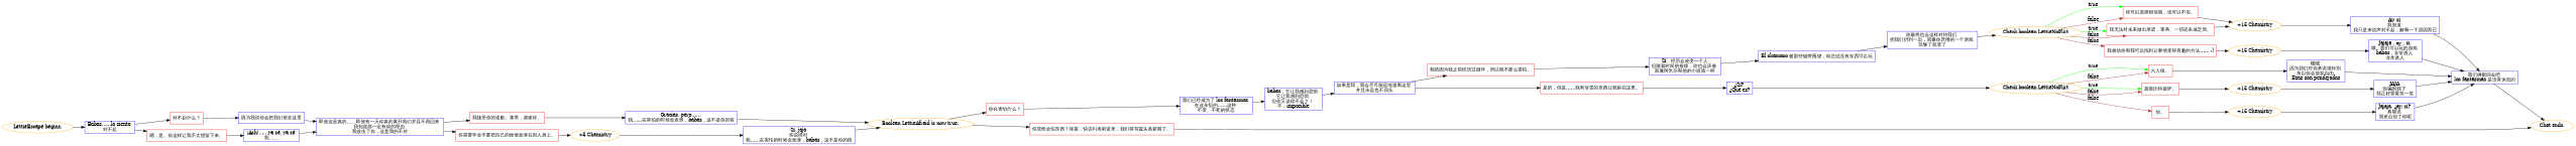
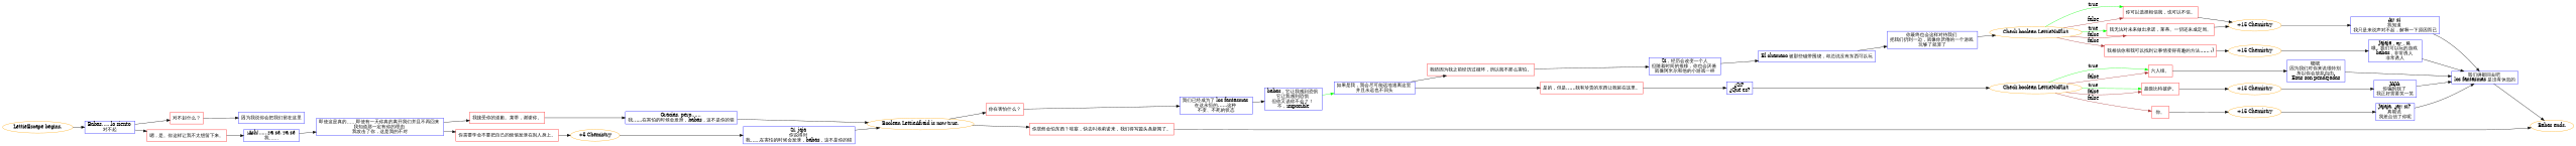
  digraph {
    rankdir=LR
    node [color=blue shape=box]
    "LettieEscape begins." [color=orange shape=""]
    n2 [label="Babas……lo siento \n对不起"]
    n3 [color=red label="对不起什么？"]
    n4 [color=red label="嗯，是。你这样让我不太想留下来。"]
    n5 [label="因为我说你会把我们留在这里"]
    n6 [label="¡Ash!……ya sé, ya sé \n我……"]
    n7 [label="即使这是真的……即使有一天你真的离开我们并且不再回来 \n我知道那一定有你的理由 \n我攻击了你，这是我的不对"]
    n8 [color=red label="我接受你的道歉。莱蒂，谢谢你。"]
    n9 [color=red label="你需要学会不要把自己的烦恼发泄在别人身上。"]
    n10 [label="Gracias, pero…… \n我……在害怕的时候会发泄，babas，这不是你的错"]
    n11 [color=orange label="+5 Chemistry" shape=""]
    n12 [color=orange label="Boolean LettieAfraid is now true." shape=""]
    n13 [label="Sí, jaja \n你说得对 \n我……在害怕的时候会发泄，babas，这不是你的错"]
    n14 [color=red label="你在害怕什么？"]
    n15 [color=red label="你居然会怕东西？哇塞，快去叫埃莉诺来，我们得写篇头条新闻了。"]
    n16 [label="我们已经成为了 los fantasmas \n在这永恒的……这种 \n不变、不死的状态"]
-   "Chat ends." [color=orange shape=""]
+   "Chat ends." [color=orange label="Babas ends." shape=""]
    n18 [label="babas，它让我感到恐惧 \n它让我感到恐惧 \n但你又说你不会？！ \n不，imposible"]
    n19 [label="如果是我，我会尽可能远地逃离这里 \n并且永远也不回头"]
    n20 [color=red label="我猜因为我之前经历过循环，所以我不那么害怕。"]
    n21 [color=red label="是的，但是……我有珍贵的东西让我留在这里。"]
    n22 [label="Sí，经历会改变一个人\n但随着时间的推移，你也会厌倦 \n就像阿米尔和他的小游戏一样"]
    n23 [label="¿Sí? \n¿Qué es?"]
    n24 [label="El chamaco 被那些磁带围绕，却总说没有东西可以玩"]
    n25 [color=orange label="Check boolean LettieNoFlirt" shape=""]
    n26 [label="你最终也会这样对待我们 \n把我们扔到一边，就像你厌倦的一个游戏 \n玩够了就算了"]
    n27 [color=red label="六人组。"]
    n28 [color=red label="超级比特披萨。"]
    n29 [color=red label="你。"]
    n30 [color=orange label="Check boolean LettieNoFlirt" shape=""]
    n31 [label="嗯嗯 \n因为我们对你来说很特别 \n所以你会放弃自由 \nEsas son pendejadas"]
    n32 [color=orange label="+15 Chemistry" shape=""]
    n33 [color=orange label="+15 Chemistry" shape=""]
    n34 [color=red label="你可以选择相信我，也可以不信。"]
    n35 [color=red label="我无法对未来做出承诺，莱蒂。一切还未成定局。"]
    n36 [color=red label="我相信你和我可以找到让事情变得有趣的方法…… ;)"]
    n37 [label="我们俩都回去吧 \nlos fantasmas 是没有休息的"]
    n38 [label="JAJA \n你骗到我了 \n我正好需要笑一笑"]
    n39 [label="Jajaja, ¿ay, sí? \n真能说 \n我差点信了你呢"]
    n40 [color=orange label="+15 Chemistry" shape=""]
    n41 [color=orange label="+15 Chemistry" shape=""]
    n42 [label="Ay, sí \n我知道 \n我只是来说声对不起，解释一下原因而已"]
    n43 [label="Jajaja，ay，sí \n哦，我们可以玩的游戏 \nbabas，非常诱人 \n非常诱人"]
    "LettieEscape begins." -> n2
    n2 -> n3
    n2 -> n4
    n3 -> n5
    n4 -> n6
-   n5 -> n7
    n6 -> n7
    n7 -> n8
    n7 -> n9
    n8 -> n10
    n9 -> n11
    n10 -> n12
    n11 -> n13
    n12 -> n14
    n12 -> n15
    n13 -> n12
    n14 -> n16
    n15 -> "Chat ends."
    n16 -> n18
-   n18 -> n19
+   n18 -> n19 [color=green]
    n19 -> n20
    n19 -> n21
    n20 -> n22
    n21 -> n23
    n22 -> n24
    n23 -> n25
    n24 -> n26
    n25 -> n27 [color=green label=true]
    n25 -> n27 [color=brown label=false]
    n25 -> n28 [color=green label=true]
    n25 -> n28 [color=brown label=false]
    n25 -> n29 [color=brown label=false]
    n26 -> n30
    n27 -> n31
    n28 -> n32
    n29 -> n33
    n30 -> n34 [color=green label=true]
    n30 -> n34 [color=brown label=false]
    n30 -> n35 [color=green label=true]
    n30 -> n35 [color=brown label=false]
    n30 -> n36 [color=brown label=false]
    n31 -> n37
    n32 -> n38
    n33 -> n39
    n34 -> n40
    n35 -> n40
    n36 -> n41
    n37 -> "Chat ends."
    n38 -> n37
    n39 -> n37
    n40 -> n42
    n41 -> n43
    n42 -> n37
    n43 -> n37
  }
